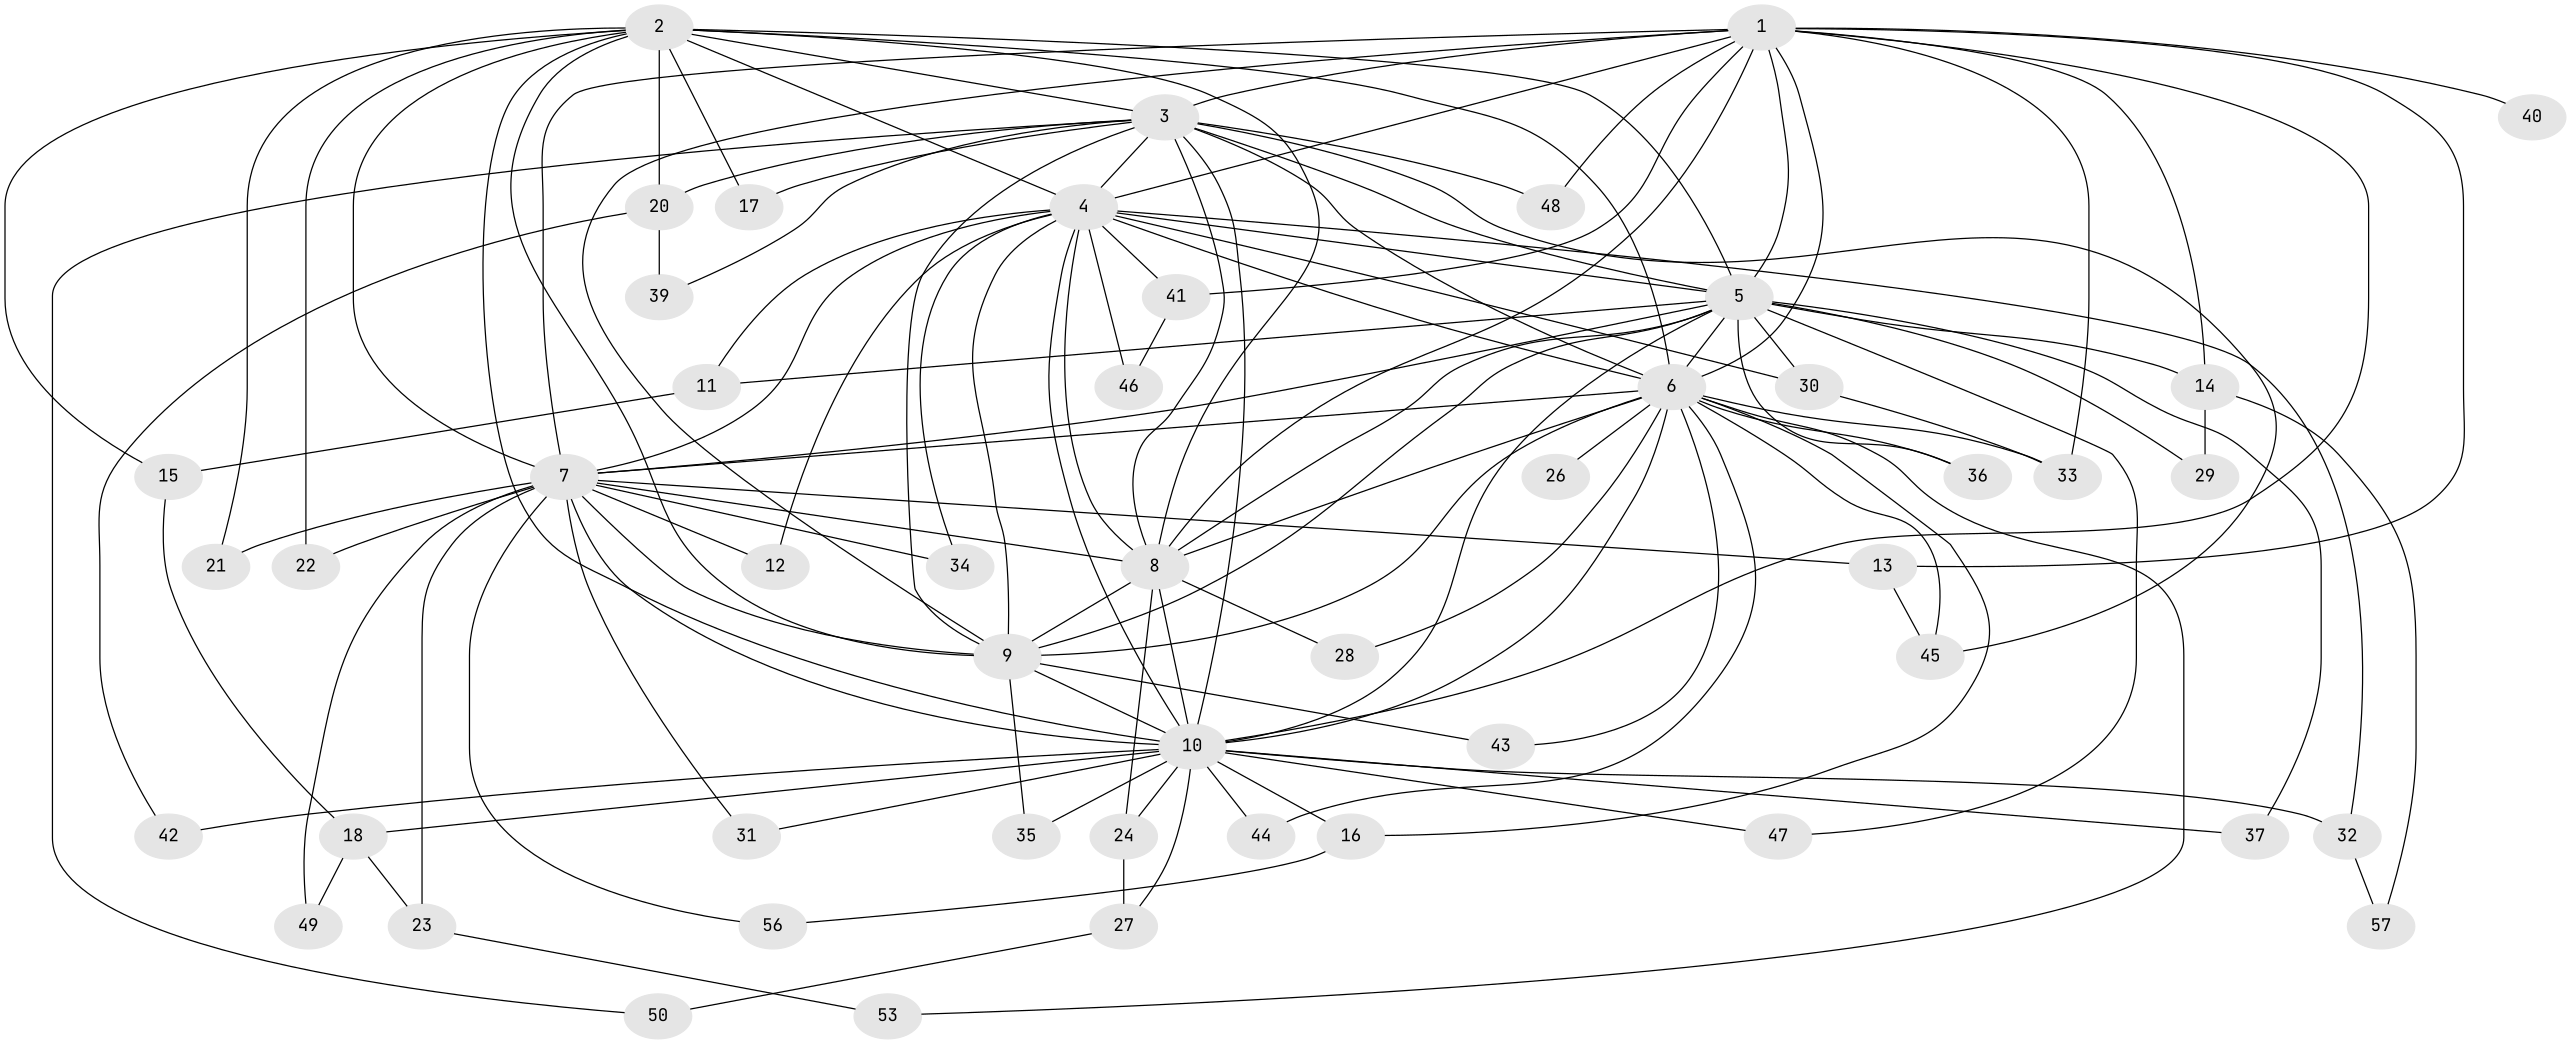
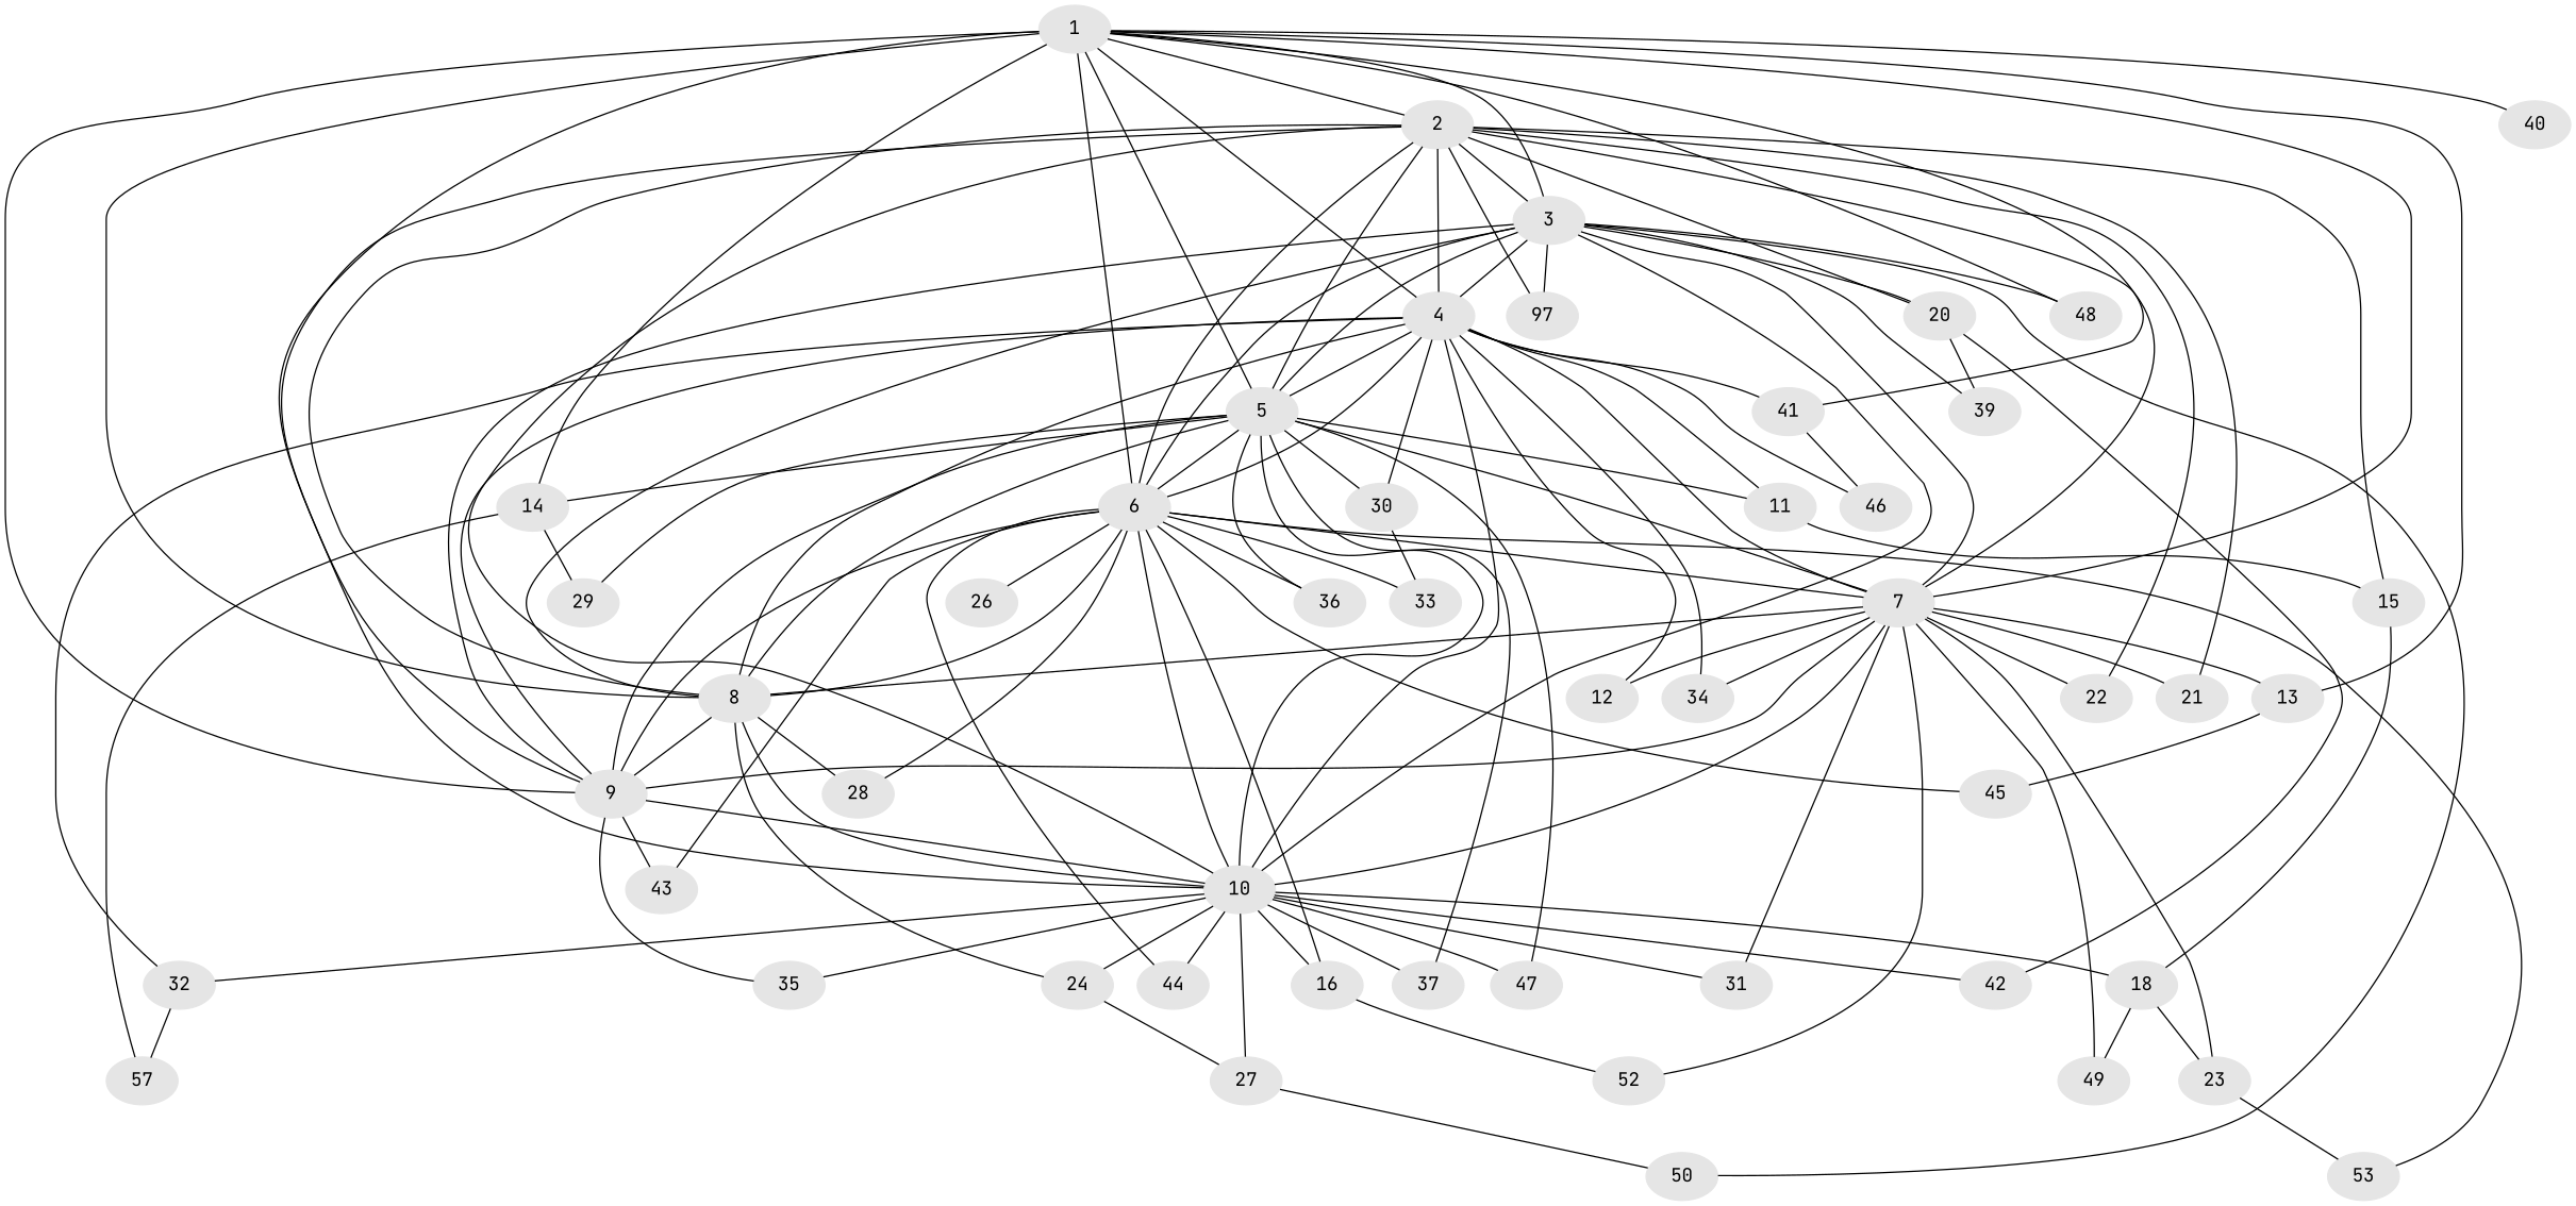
  graph {
    fontname="JetBrains Mono"
    node [color=gray90 fontname="JetBrains Mono" style=filled]
    edge [fontname="JetBrains Mono"]
    1
    2
    3
    4
    5
    6
    7
    8
    9
    10
    13
    14
    40
    41
    48
    15
-   17
+   17 [label=97]
    20
    21
    22
    39
    50
    11
    12
    30
    32
    34
    46
    29
    36
    37
    47
    26
    16
    28
    33
    43
    44
    45
    53
    23
    31
    49
-   52 [label=56]
+   52
    24
    35
    18
    27
    42
    n50 [label=57]
-   1 -- 33
+   1 -- 2
    1 -- 3
    1 -- 4
    1 -- 5
    1 -- 6
    1 -- 7
    1 -- 8
    1 -- 9
    1 -- 10
    1 -- 13
    1 -- 14
    1 -- 40
    1 -- 41
    1 -- 48
    2 -- 3
    2 -- 4
    2 -- 5
    2 -- 6
    2 -- 7
    2 -- 8
    2 -- 9
    2 -- 10
    2 -- 15
    2 -- 17
    2 -- 20
    2 -- 21
    2 -- 22
    3 -- 4
    3 -- 5
    3 -- 6
-   3 -- 45
+   3 -- 7
    3 -- 8
    3 -- 9
    3 -- 10
    3 -- 48
    3 -- 17
    3 -- 20
    3 -- 39
    3 -- 50
    4 -- 5
    4 -- 6
    4 -- 7
    4 -- 8
    4 -- 9
    4 -- 10
    4 -- 41
    4 -- 11
    4 -- 12
    4 -- 30
    4 -- 32
    4 -- 34
    4 -- 46
    5 -- 6
    5 -- 7
    5 -- 8
    5 -- 9
    5 -- 10
    5 -- 14
    5 -- 11
    5 -- 30
    5 -- 29
    5 -- 36
    5 -- 37
    5 -- 47
    6 -- 7
    6 -- 8
    6 -- 9
    6 -- 10
    6 -- 36
    6 -- 26
    6 -- 16
    6 -- 28
    6 -- 33
    6 -- 43
    6 -- 44
    6 -- 45
    6 -- 53
    7 -- 8
    7 -- 9
    7 -- 10
    7 -- 13
    7 -- 21
    7 -- 22
    7 -- 12
    7 -- 34
    7 -- 23
    7 -- 31
    7 -- 49
    7 -- 52
    8 -- 9
    8 -- 10
    8 -- 28
    8 -- 24
    9 -- 10
    9 -- 43
    9 -- 35
    10 -- 32
    10 -- 37
    10 -- 47
    10 -- 16
    10 -- 44
    10 -- 31
    10 -- 24
    10 -- 35
    10 -- 18
    10 -- 27
    10 -- 42
    13 -- 45
    14 -- 29
    14 -- n50
    41 -- 46
    15 -- 18
    20 -- 39
    20 -- 42
    11 -- 15
    30 -- 33
    32 -- n50
    16 -- 52
    23 -- 53
    24 -- 27
    18 -- 23
    18 -- 49
    27 -- 50
  }
